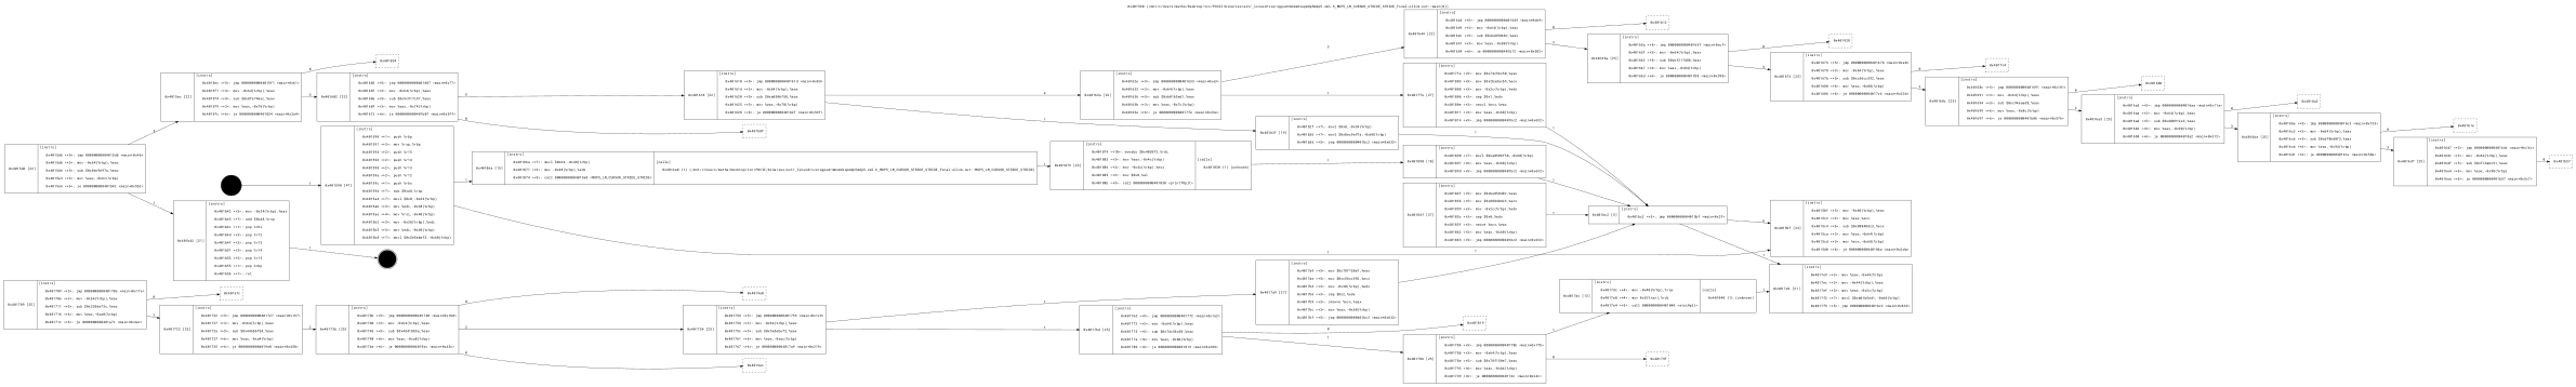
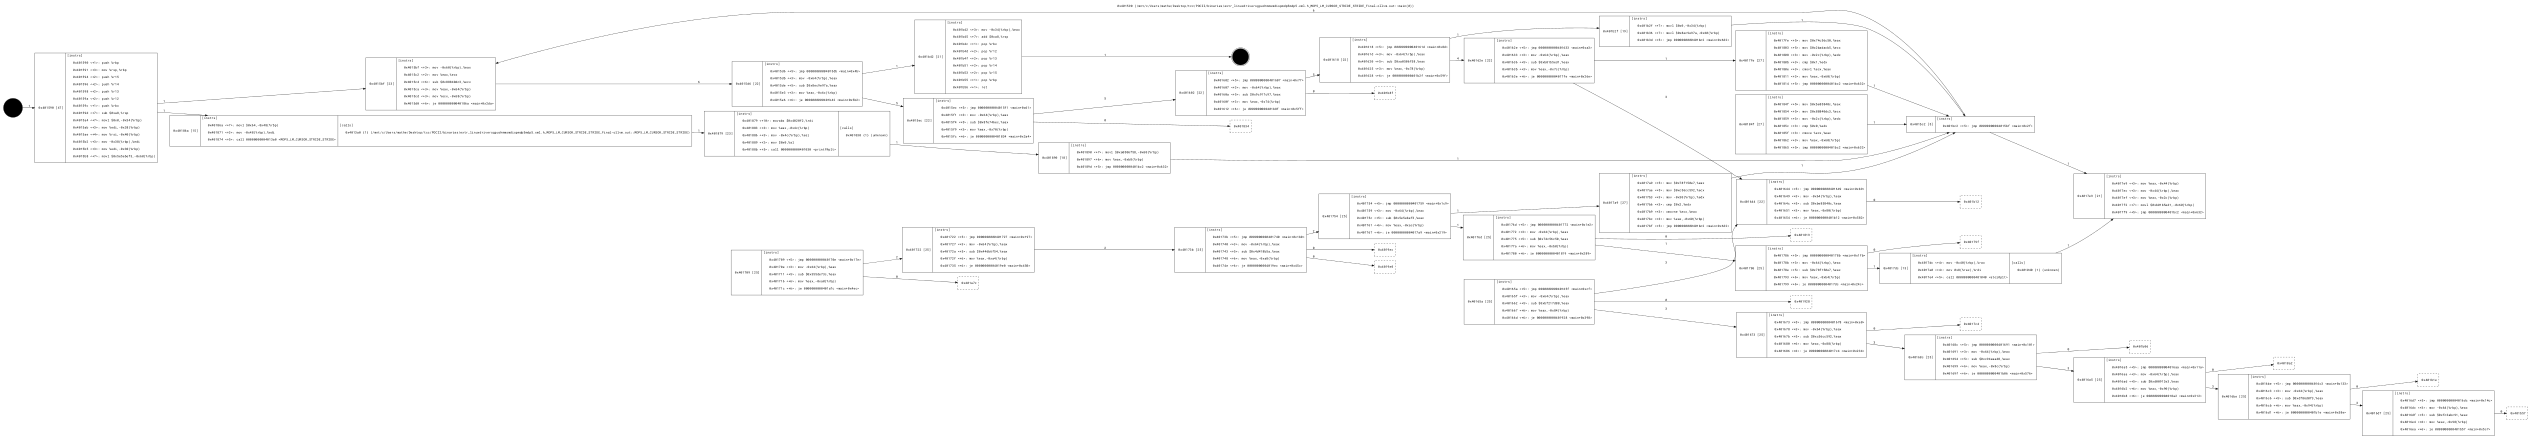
  digraph {
    fontname="Roboto Mono"
    label="0x401590 (/mnt/c/Users/mathe/Desktop/tcc/POCII/binaries/extr_linuxdriversgpudrmmsmdispmdp5mdp5.xml.h_MDP5_LM_CURSOR_STRIDE_STRIDE_Final-ollvm.out::main(0))"
    labelloc=t
    rankdir=LR
    node [fontname="Roboto Mono" shape=record]
    edge [fontname="Roboto Mono"]
    Entry [fillcolor=black height=0.3 shape=circle style=filled width=0.3]
    n2 [label="{\n     0x401590 [47]\l\n     | [instrs]\l\n     &nbsp;&nbsp;0x401590 \<+1\>: push %rbp\l\n     &nbsp;&nbsp;0x401591 \<+3\>: mov %rsp,%rbp\l\n     &nbsp;&nbsp;0x401594 \<+2\>: push %r15\l\n     &nbsp;&nbsp;0x401596 \<+2\>: push %r14\l\n     &nbsp;&nbsp;0x401598 \<+2\>: push %r13\l\n     &nbsp;&nbsp;0x40159a \<+2\>: push %r12\l\n     &nbsp;&nbsp;0x40159c \<+1\>: push %rbx\l\n     &nbsp;&nbsp;0x40159d \<+7\>: sub $0xa8,%rsp\l\n     &nbsp;&nbsp;0x4015a4 \<+7\>: movl $0x0,-0x34(%rbp)\l\n     &nbsp;&nbsp;0x4015ab \<+3\>: mov %edi,-0x38(%rbp)\l\n     &nbsp;&nbsp;0x4015ae \<+4\>: mov %rsi,-0x40(%rbp)\l\n     &nbsp;&nbsp;0x4015b2 \<+3\>: mov -0x38(%rbp),%edi\l\n     &nbsp;&nbsp;0x4015b5 \<+3\>: mov %edi,-0x30(%rbp)\l\n     &nbsp;&nbsp;0x4015b8 \<+7\>: movl $0x5e5ebef3,-0x60(%rbp)\l\n  }"]
    n3 [label="{\n     0x4015bf [23]\l\n     | [instrs]\l\n     &nbsp;&nbsp;0x4015bf \<+3\>: mov -0x60(%rbp),%eax\l\n     &nbsp;&nbsp;0x4015c2 \<+2\>: mov %eax,%ecx\l\n     &nbsp;&nbsp;0x4015c4 \<+6\>: sub $0x88840dc3,%ecx\l\n     &nbsp;&nbsp;0x4015ca \<+3\>: mov %eax,-0x64(%rbp)\l\n     &nbsp;&nbsp;0x4015cd \<+3\>: mov %ecx,-0x68(%rbp)\l\n     &nbsp;&nbsp;0x4015d0 \<+6\>: je 000000000040186a \<main+0x2da\>\l\n  }"]
    n4 [label="{\n     0x40186a [15]\l\n     | [instrs]\l\n     &nbsp;&nbsp;0x40186a \<+7\>: movl $0x64,-0x48(%rbp)\l\n     &nbsp;&nbsp;0x401871 \<+3\>: mov -0x48(%rbp),%edi\l\n     &nbsp;&nbsp;0x401874 \<+5\>: call 00000000004013a0 \<MDP5_LM_CURSOR_STRIDE_STRIDE\>\l\n     | [calls]\l\n     &nbsp;&nbsp;0x4013a0 \{1\} (/mnt/c/Users/mathe/Desktop/tcc/POCII/binaries/extr_linuxdriversgpudrmmsmdispmdp5mdp5.xml.h_MDP5_LM_CURSOR_STRIDE_STRIDE_Final-ollvm.out::MDP5_LM_CURSOR_STRIDE_STRIDE)\l\n  }"]
    n5 [label="{\n     0x4015d6 [22]\l\n     | [instrs]\l\n     &nbsp;&nbsp;0x4015d6 \<+5\>: jmp 00000000004015db \<main+0x4b\>\l\n     &nbsp;&nbsp;0x4015db \<+3\>: mov -0x64(%rbp),%eax\l\n     &nbsp;&nbsp;0x4015de \<+5\>: sub $0x8ec9e97a,%eax\l\n     &nbsp;&nbsp;0x4015e3 \<+3\>: mov %eax,-0x6c(%rbp)\l\n     &nbsp;&nbsp;0x4015e6 \<+6\>: je 0000000000401b42 \<main+0x5b2\>\l\n  }"]
    n6 [label="{\n     0x401879 [23]\l\n     | [instrs]\l\n     &nbsp;&nbsp;0x401879 \<+10\>: movabs $0x4020f2,%rdi\l\n     &nbsp;&nbsp;0x401883 \<+3\>: mov %eax,-0x4c(%rbp)\l\n     &nbsp;&nbsp;0x401886 \<+3\>: mov -0x4c(%rbp),%esi\l\n     &nbsp;&nbsp;0x401889 \<+2\>: mov $0x0,%al\l\n     &nbsp;&nbsp;0x40188b \<+5\>: call 0000000000401030 \<printf@plt\>\l\n     | [calls]\l\n     &nbsp;&nbsp;0x401030 \{1\} (unknown)\l\n  }"]
    n7 [label="{\n     0x401b42 [21]\l\n     | [instrs]\l\n     &nbsp;&nbsp;0x401b42 \<+3\>: mov -0x34(%rbp),%eax\l\n     &nbsp;&nbsp;0x401b45 \<+7\>: add $0xa8,%rsp\l\n     &nbsp;&nbsp;0x401b4c \<+1\>: pop %rbx\l\n     &nbsp;&nbsp;0x401b4d \<+2\>: pop %r12\l\n     &nbsp;&nbsp;0x401b4f \<+2\>: pop %r13\l\n     &nbsp;&nbsp;0x401b51 \<+2\>: pop %r14\l\n     &nbsp;&nbsp;0x401b53 \<+2\>: pop %r15\l\n     &nbsp;&nbsp;0x401b55 \<+1\>: pop %rbp\l\n     &nbsp;&nbsp;0x401b56 \<+1\>: ret\l\n  }"]
    n8 [label="{\n     0x4015ec [22]\l\n     | [instrs]\l\n     &nbsp;&nbsp;0x4015ec \<+5\>: jmp 00000000004015f1 \<main+0x61\>\l\n     &nbsp;&nbsp;0x4015f1 \<+3\>: mov -0x64(%rbp),%eax\l\n     &nbsp;&nbsp;0x4015f4 \<+5\>: sub $0x8fe746ec,%eax\l\n     &nbsp;&nbsp;0x4015f9 \<+3\>: mov %eax,-0x70(%rbp)\l\n     &nbsp;&nbsp;0x4015fc \<+6\>: je 0000000000401834 \<main+0x2a4\>\l\n  }"]
    n9 [label="{\n     0x401890 [18]\l\n     | [instrs]\l\n     &nbsp;&nbsp;0x401890 \<+7\>: movl $0xa0506f58,-0x60(%rbp)\l\n     &nbsp;&nbsp;0x401897 \<+6\>: mov %eax,-0xb8(%rbp)\l\n     &nbsp;&nbsp;0x40189d \<+5\>: jmp 0000000000401bc2 \<main+0x632\>\l\n  }"]
    Exit [fillcolor=black height=0.3 peripheries=2 shape=circle style=filled width=0.3]
    n11 [label="{\n     0x401834\l\n  }" style=dashed]
    n12 [label="{\n     0x401602 [22]\l\n     | [instrs]\l\n     &nbsp;&nbsp;0x401602 \<+5\>: jmp 0000000000401607 \<main+0x77\>\l\n     &nbsp;&nbsp;0x401607 \<+3\>: mov -0x64(%rbp),%eax\l\n     &nbsp;&nbsp;0x40160a \<+5\>: sub $0x9c917c97,%eax\l\n     &nbsp;&nbsp;0x40160f \<+3\>: mov %eax,-0x74(%rbp)\l\n     &nbsp;&nbsp;0x401612 \<+6\>: je 0000000000401b8f \<main+0x5ff\>\l\n  }"]
    n13 [label="{\n     0x401b8f\l\n  }" style=dashed]
    n14 [label="{\n     0x401618 [22]\l\n     | [instrs]\l\n     &nbsp;&nbsp;0x401618 \<+5\>: jmp 000000000040161d \<main+0x8d\>\l\n     &nbsp;&nbsp;0x40161d \<+3\>: mov -0x64(%rbp),%eax\l\n     &nbsp;&nbsp;0x401620 \<+5\>: sub $0xa0506f58,%eax\l\n     &nbsp;&nbsp;0x401625 \<+3\>: mov %eax,-0x78(%rbp)\l\n     &nbsp;&nbsp;0x401628 \<+6\>: je 0000000000401b2f \<main+0x59f\>\l\n  }"]
    n15 [label="{\n     0x401bc2 [5]\l\n     | [instrs]\l\n     &nbsp;&nbsp;0x401bc2 \<+5\>: jmp 00000000004015bf \<main+0x2f\>\l\n  }"]
    n16 [label="{\n     0x4017e9 [21]\l\n     | [instrs]\l\n     &nbsp;&nbsp;0x4017e9 \<+3\>: mov %eax,-0x44(%rbp)\l\n     &nbsp;&nbsp;0x4017ec \<+3\>: mov -0x44(%rbp),%eax\l\n     &nbsp;&nbsp;0x4017ef \<+3\>: mov %eax,-0x2c(%rbp)\l\n     &nbsp;&nbsp;0x4017f2 \<+7\>: movl $0xb01b5ed1,-0x60(%rbp)\l\n     &nbsp;&nbsp;0x4017f9 \<+5\>: jmp 0000000000401bc2 \<main+0x632\>\l\n  }"]
    n17 [label="{\n     0x401b2f [19]\l\n     | [instrs]\l\n     &nbsp;&nbsp;0x401b2f \<+7\>: movl $0x0,-0x34(%rbp)\l\n     &nbsp;&nbsp;0x401b36 \<+7\>: movl $0x8ec9e97a,-0x60(%rbp)\l\n     &nbsp;&nbsp;0x401b3d \<+5\>: jmp 0000000000401bc2 \<main+0x632\>\l\n  }"]
    n18 [label="{\n     0x40162e [22]\l\n     | [instrs]\l\n     &nbsp;&nbsp;0x40162e \<+5\>: jmp 0000000000401633 \<main+0xa3\>\l\n     &nbsp;&nbsp;0x401633 \<+3\>: mov -0x64(%rbp),%eax\l\n     &nbsp;&nbsp;0x401636 \<+5\>: sub $0xb01b5ed1,%eax\l\n     &nbsp;&nbsp;0x40163b \<+3\>: mov %eax,-0x7c(%rbp)\l\n     &nbsp;&nbsp;0x40163e \<+6\>: je 00000000004017fe \<main+0x26e\>\l\n  }"]
    n19 [label="{\n     0x4017fe [27]\l\n     | [instrs]\l\n     &nbsp;&nbsp;0x4017fe \<+5\>: mov $0x74c56c50,%eax\l\n     &nbsp;&nbsp;0x401803 \<+5\>: mov $0x2badacb5,%ecx\l\n     &nbsp;&nbsp;0x401808 \<+3\>: mov -0x2c(%rbp),%edx\l\n     &nbsp;&nbsp;0x40180b \<+3\>: cmp $0x1,%edx\l\n     &nbsp;&nbsp;0x40180e \<+3\>: cmovl %ecx,%eax\l\n     &nbsp;&nbsp;0x401811 \<+3\>: mov %eax,-0x60(%rbp)\l\n     &nbsp;&nbsp;0x401814 \<+5\>: jmp 0000000000401bc2 \<main+0x632\>\l\n  }"]
    n20 [label="{\n     0x401644 [22]\l\n     | [instrs]\l\n     &nbsp;&nbsp;0x401644 \<+5\>: jmp 0000000000401649 \<main+0xb9\>\l\n     &nbsp;&nbsp;0x401649 \<+3\>: mov -0x64(%rbp),%eax\l\n     &nbsp;&nbsp;0x40164c \<+5\>: sub $0xbe85840c,%eax\l\n     &nbsp;&nbsp;0x401651 \<+3\>: mov %eax,-0x80(%rbp)\l\n     &nbsp;&nbsp;0x401654 \<+6\>: je 0000000000401b12 \<main+0x582\>\l\n  }"]
    n21 [label="{\n     0x401b12\l\n  }" style=dashed]
    n22 [label="{\n     0x40165a [25]\l\n     | [instrs]\l\n     &nbsp;&nbsp;0x40165a \<+5\>: jmp 000000000040165f \<main+0xcf\>\l\n     &nbsp;&nbsp;0x40165f \<+3\>: mov -0x64(%rbp),%eax\l\n     &nbsp;&nbsp;0x401662 \<+5\>: sub $0xbf217d88,%eax\l\n     &nbsp;&nbsp;0x401667 \<+6\>: mov %eax,-0x84(%rbp)\l\n     &nbsp;&nbsp;0x40166d \<+6\>: je 0000000000401928 \<main+0x398\>\l\n  }"]
    n23 [label="{\n     0x40179f\l\n  }" style=dashed]
    n24 [label="{\n     0x401928\l\n  }" style=dashed]
    n25 [label="{\n     0x401673 [25]\l\n     | [instrs]\l\n     &nbsp;&nbsp;0x401673 \<+5\>: jmp 0000000000401678 \<main+0xe8\>\l\n     &nbsp;&nbsp;0x401678 \<+3\>: mov -0x64(%rbp),%eax\l\n     &nbsp;&nbsp;0x40167b \<+5\>: sub $0xc56cc592,%eax\l\n     &nbsp;&nbsp;0x401680 \<+6\>: mov %eax,-0x88(%rbp)\l\n     &nbsp;&nbsp;0x401686 \<+6\>: je 00000000004017c4 \<main+0x234\>\l\n  }"]
    n26 [label="{\n     0x4017dc [13]\l\n     | [instrs]\l\n     &nbsp;&nbsp;0x4017dc \<+4\>: mov -0x40(%rbp),%rax\l\n     &nbsp;&nbsp;0x4017e0 \<+4\>: mov 0x8(%rax),%rdi\l\n     &nbsp;&nbsp;0x4017e4 \<+5\>: call 0000000000401040 \<atoi@plt\>\l\n     | [calls]\l\n     &nbsp;&nbsp;0x401040 \{1\} (unknown)\l\n  }"]
    n27 [label="{\n     0x4017c4\l\n  }" style=dashed]
    n28 [label="{\n     0x40168c [25]\l\n     | [instrs]\l\n     &nbsp;&nbsp;0x40168c \<+5\>: jmp 0000000000401691 \<main+0x101\>\l\n     &nbsp;&nbsp;0x401691 \<+3\>: mov -0x64(%rbp),%eax\l\n     &nbsp;&nbsp;0x401694 \<+5\>: sub $0xc94eaad8,%eax\l\n     &nbsp;&nbsp;0x401699 \<+6\>: mov %eax,-0x8c(%rbp)\l\n     &nbsp;&nbsp;0x40169f \<+6\>: je 0000000000401b06 \<main+0x576\>\l\n  }"]
    n29 [label="{\n     0x401786 [25]\l\n     | [instrs]\l\n     &nbsp;&nbsp;0x401786 \<+5\>: jmp 000000000040178b \<main+0x1fb\>\l\n     &nbsp;&nbsp;0x40178b \<+3\>: mov -0x64(%rbp),%eax\l\n     &nbsp;&nbsp;0x40178e \<+5\>: sub $0x78f150e7,%eax\l\n     &nbsp;&nbsp;0x401793 \<+6\>: mov %eax,-0xb4(%rbp)\l\n     &nbsp;&nbsp;0x401799 \<+6\>: je 00000000004017dc \<main+0x24c\>\l\n  }"]
    n30 [label="{\n     0x401b06\l\n  }" style=dashed]
    n31 [label="{\n     0x4016a5 [25]\l\n     | [instrs]\l\n     &nbsp;&nbsp;0x4016a5 \<+5\>: jmp 00000000004016aa \<main+0x11a\>\l\n     &nbsp;&nbsp;0x4016aa \<+3\>: mov -0x64(%rbp),%eax\l\n     &nbsp;&nbsp;0x4016ad \<+5\>: sub $0xd00912e3,%eax\l\n     &nbsp;&nbsp;0x4016b2 \<+6\>: mov %eax,-0x90(%rbp)\l\n     &nbsp;&nbsp;0x4016b8 \<+6\>: je 00000000004018a2 \<main+0x312\>\l\n  }"]
    n32 [label="{\n     0x401819\l\n  }" style=dashed]
    n33 [label="{\n     0x4018a2\l\n  }" style=dashed]
    n34 [label="{\n     0x4016be [25]\l\n     | [instrs]\l\n     &nbsp;&nbsp;0x4016be \<+5\>: jmp 00000000004016c3 \<main+0x133\>\l\n     &nbsp;&nbsp;0x4016c3 \<+3\>: mov -0x64(%rbp),%eax\l\n     &nbsp;&nbsp;0x4016c6 \<+5\>: sub $0xdf86d0f3,%eax\l\n     &nbsp;&nbsp;0x4016cb \<+6\>: mov %eax,-0x94(%rbp)\l\n     &nbsp;&nbsp;0x4016d1 \<+6\>: je 0000000000401b1e \<main+0x58e\>\l\n  }"]
    n35 [label="{\n     0x401b1e\l\n  }" style=dashed]
    n36 [label="{\n     0x4016d7 [25]\l\n     | [instrs]\l\n     &nbsp;&nbsp;0x4016d7 \<+5\>: jmp 00000000004016dc \<main+0x14c\>\l\n     &nbsp;&nbsp;0x4016dc \<+3\>: mov -0x64(%rbp),%eax\l\n     &nbsp;&nbsp;0x4016df \<+5\>: sub $0xfc3abc91,%eax\l\n     &nbsp;&nbsp;0x4016e4 \<+6\>: mov %eax,-0x98(%rbp)\l\n     &nbsp;&nbsp;0x4016ea \<+6\>: je 0000000000401b57 \<main+0x5c7\>\l\n  }"]
    n37 [label="{\n     0x401b57\l\n  }" style=dashed]
    n38 [label="{\n     0x40176d [25]\l\n     | [instrs]\l\n     &nbsp;&nbsp;0x40176d \<+5\>: jmp 0000000000401772 \<main+0x1e2\>\l\n     &nbsp;&nbsp;0x401772 \<+3\>: mov -0x64(%rbp),%eax\l\n     &nbsp;&nbsp;0x401775 \<+5\>: sub $0x74c56c50,%eax\l\n     &nbsp;&nbsp;0x40177a \<+6\>: mov %eax,-0xb0(%rbp)\l\n     &nbsp;&nbsp;0x401780 \<+6\>: je 0000000000401819 \<main+0x289\>\l\n  }"]
    n39 [label="{\n     0x4017a9 [27]\l\n     | [instrs]\l\n     &nbsp;&nbsp;0x4017a9 \<+5\>: mov $0x78f150e7,%eax\l\n     &nbsp;&nbsp;0x4017ae \<+5\>: mov $0xc56cc592,%ecx\l\n     &nbsp;&nbsp;0x4017b3 \<+3\>: mov -0x30(%rbp),%edx\l\n     &nbsp;&nbsp;0x4017b6 \<+3\>: cmp $0x2,%edx\l\n     &nbsp;&nbsp;0x4017b9 \<+3\>: cmovne %ecx,%eax\l\n     &nbsp;&nbsp;0x4017bc \<+3\>: mov %eax,-0x60(%rbp)\l\n     &nbsp;&nbsp;0x4017bf \<+5\>: jmp 0000000000401bc2 \<main+0x632\>\l\n  }"]
    n40 [label="{\n     0x40184f [27]\l\n     | [instrs]\l\n     &nbsp;&nbsp;0x40184f \<+5\>: mov $0xbe85840c,%eax\l\n     &nbsp;&nbsp;0x401854 \<+5\>: mov $0x88840dc3,%ecx\l\n     &nbsp;&nbsp;0x401859 \<+3\>: mov -0x2c(%rbp),%edx\l\n     &nbsp;&nbsp;0x40185c \<+3\>: cmp $0x0,%edx\l\n     &nbsp;&nbsp;0x40185f \<+3\>: cmove %ecx,%eax\l\n     &nbsp;&nbsp;0x401862 \<+3\>: mov %eax,-0x60(%rbp)\l\n     &nbsp;&nbsp;0x401865 \<+5\>: jmp 0000000000401bc2 \<main+0x632\>\l\n  }"]
    n41 [label="{\n     0x401709 [25]\l\n     | [instrs]\l\n     &nbsp;&nbsp;0x401709 \<+5\>: jmp 000000000040170e \<main+0x17e\>\l\n     &nbsp;&nbsp;0x40170e \<+3\>: mov -0x64(%rbp),%eax\l\n     &nbsp;&nbsp;0x401711 \<+5\>: sub $0x355de73c,%eax\l\n     &nbsp;&nbsp;0x401716 \<+6\>: mov %eax,-0xa0(%rbp)\l\n     &nbsp;&nbsp;0x40171c \<+6\>: je 0000000000401a7c \<main+0x4ec\>\l\n  }"]
    n42 [label="{\n     0x401a7c\l\n  }" style=dashed]
    n43 [label="{\n     0x401722 [25]\l\n     | [instrs]\l\n     &nbsp;&nbsp;0x401722 \<+5\>: jmp 0000000000401727 \<main+0x197\>\l\n     &nbsp;&nbsp;0x401727 \<+3\>: mov -0x64(%rbp),%eax\l\n     &nbsp;&nbsp;0x40172a \<+5\>: sub $0x446b6f54,%eax\l\n     &nbsp;&nbsp;0x40172f \<+6\>: mov %eax,-0xa4(%rbp)\l\n     &nbsp;&nbsp;0x401735 \<+6\>: je 00000000004019e0 \<main+0x450\>\l\n  }"]
    n44 [label="{\n     0x401754 [25]\l\n     | [instrs]\l\n     &nbsp;&nbsp;0x401754 \<+5\>: jmp 0000000000401759 \<main+0x1c9\>\l\n     &nbsp;&nbsp;0x401759 \<+3\>: mov -0x64(%rbp),%eax\l\n     &nbsp;&nbsp;0x40175c \<+5\>: sub $0x5e5ebef3,%eax\l\n     &nbsp;&nbsp;0x401761 \<+6\>: mov %eax,-0xac(%rbp)\l\n     &nbsp;&nbsp;0x401767 \<+6\>: je 00000000004017a9 \<main+0x219\>\l\n  }"]
    n45 [label="{\n     0x40173b [25]\l\n     | [instrs]\l\n     &nbsp;&nbsp;0x40173b \<+5\>: jmp 0000000000401740 \<main+0x1b0\>\l\n     &nbsp;&nbsp;0x401740 \<+3\>: mov -0x64(%rbp),%eax\l\n     &nbsp;&nbsp;0x401743 \<+5\>: sub $0x4d418b5a,%eax\l\n     &nbsp;&nbsp;0x401748 \<+6\>: mov %eax,-0xa8(%rbp)\l\n     &nbsp;&nbsp;0x40174e \<+6\>: je 00000000004019ec \<main+0x45c\>\l\n  }"]
    n46 [label="{\n     0x4019ec\l\n  }" style=dashed]
    n47 [label="{\n     0x4019e0\l\n  }" style=dashed]
    Entry -> n2 [label=" 1"]
    n2 -> n3 [label=" 1"]
    n2 -> n4 [label=" 1"]
+   n3 -> n5 [label=" 6"]
    n4 -> n6 [label=" 1"]
    n5 -> n7 [label=" 1"]
    n5 -> n8 [label=" 5"]
    n6 -> n9 [label=" 1"]
    n7 -> Exit [label=" 1"]
    n8 -> n11 [label=" 0"]
    n8 -> n12 [label=" 5"]
    n9 -> n15 [label=" 1"]
    n12 -> n13 [label=" 0"]
    n12 -> n14 [label=" 5"]
    n14 -> n17 [label=" 1"]
    n14 -> n18 [label=" 4"]
    n15 -> n3 [label=" 6"]
    n15 -> n16 [label=" 1"]
    n17 -> n15 [label=" 1"]
    n18 -> n19 [label=" 1"]
    n18 -> n20 [label=" 3"]
    n19 -> n15 [label=" 1"]
    n20 -> n21 [label=" 0"]
-   n20 -> n22 [label=" 3"]
+   n22 -> n20 [label=" 3"]
    n22 -> n24 [label=" 0"]
    n22 -> n25 [label=" 3"]
    n25 -> n27 [label=" 0"]
    n25 -> n28 [label=" 3"]
    n26 -> n16 [label=" 1"]
    n28 -> n30 [label=" 0"]
    n28 -> n31 [label=" 3"]
    n29 -> n23 [label=" 0"]
    n29 -> n26 [label=" 1"]
    n31 -> n33 [label=" 0"]
    n31 -> n34 [label=" 3"]
    n34 -> n35 [label=" 0"]
    n34 -> n36 [label=" 3"]
    n36 -> n37 [label=" 0"]
    n38 -> n29 [label=" 1"]
    n38 -> n32 [label=" 0"]
    n39 -> n15 [label=" 1"]
    n40 -> n15 [label=" 1"]
    n41 -> n42 [label=" 0"]
    n41 -> n43 [label=" 2"]
    n43 -> n45 [label=" 2"]
    n44 -> n38 [label=" 1"]
    n44 -> n39 [label=" 1"]
    n45 -> n44 [label=" 2"]
    n45 -> n46 [label=" 0"]
    n45 -> n47 [label=" 0"]
  }
